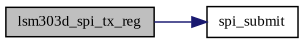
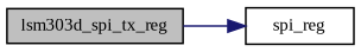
  digraph {
    rankdir=LR
    fontname="Liberation Serif"
    node [color=black fontname="Liberation Serif" fontsize=10 shape=record style=filled]
    n1 [fillcolor=grey75 fontcolor=black height=0.2 label=lsm303d_spi_tx_reg width=0.4]
-   n2 [fillcolor=white height=0.2 label=spi_submit width=0.4]
+   n2 [fillcolor=white height=0.2 label=spi_reg width=0.4]
    n1 -> n2 [color=midnightblue fontname="Liberation Serif" fontsize=10 labelfontname=FreeSans labelfontsize=10 style=solid]
  }
